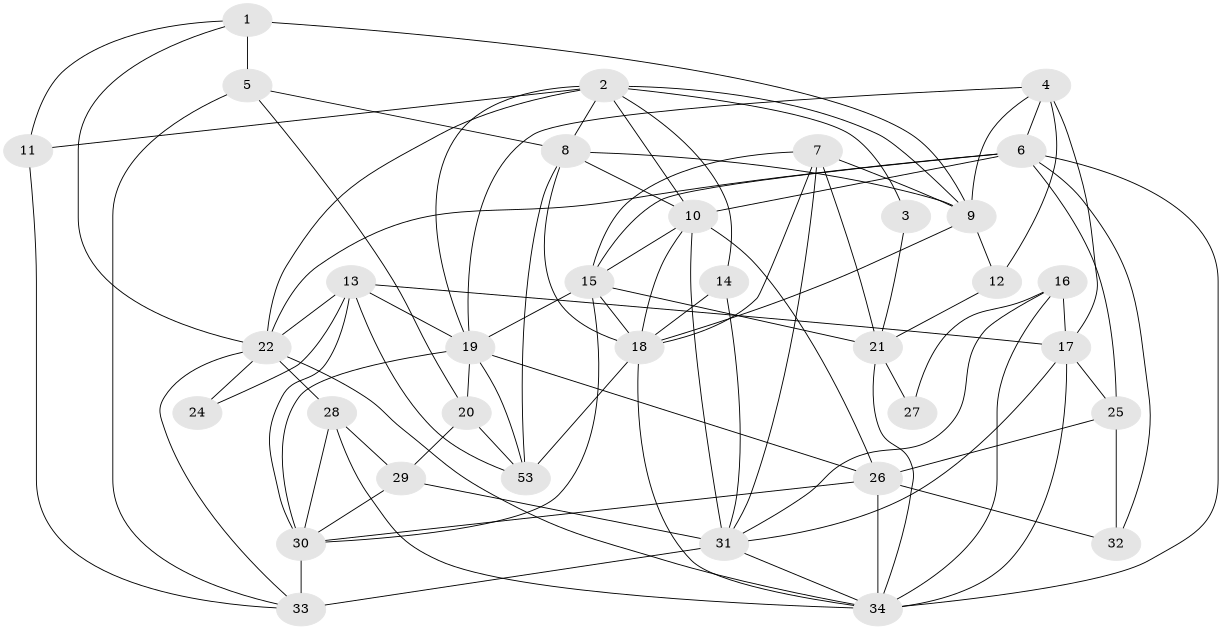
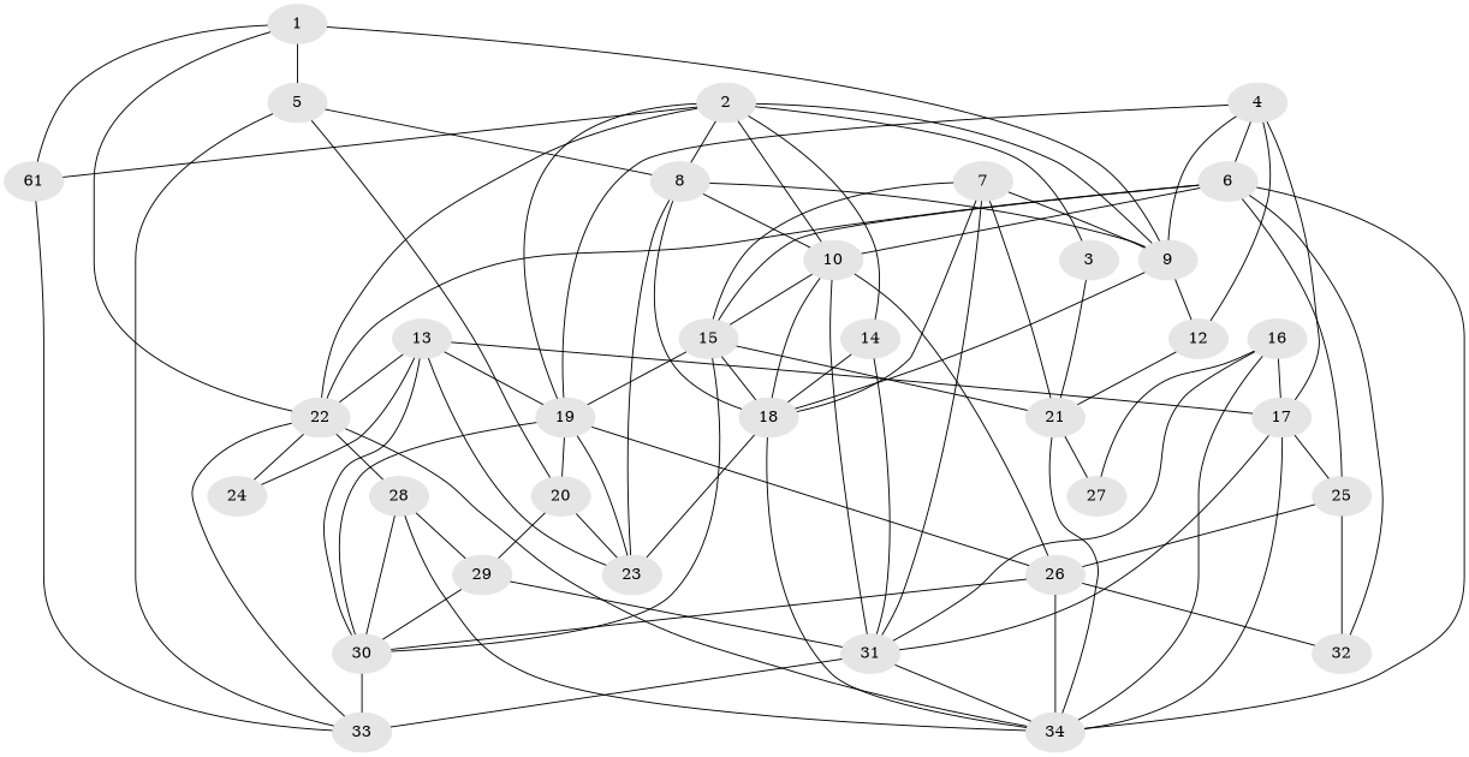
  graph {
    node [color=gray90 style=filled]
    edge [weight=1.0]
    1
    5
    9
-   11
+   11 [label=61]
    22
    8
    20
    33
    12
    18
    24
    34
    28
    2
    3
    10
    14
    19
    21
-   23 [label=53]
+   23
    15
    31
    26
    30
    27
    4
    6
    17
    25
    32
    29
    7
    13
    16
    1 -- 5
    1 -- 9 [weight=2.0]
    1 -- 11
    1 -- 22
    5 -- 8
    5 -- 20
    5 -- 33 [weight=2.0]
    9 -- 12
    9 -- 18
    11 -- 33
    22 -- 33
    22 -- 24
    22 -- 34 [weight=2.0]
    22 -- 28 [weight=2.0]
    8 -- 9
    8 -- 18
    8 -- 10
    8 -- 23
    20 -- 23
    20 -- 29
    12 -- 21
    18 -- 34
    18 -- 23 [weight=2.0]
    28 -- 34 [weight=3.0]
    28 -- 30
    28 -- 29
    2 -- 9
    2 -- 11
    2 -- 22
    2 -- 8
    2 -- 3
    2 -- 10
    2 -- 14
    2 -- 19
    3 -- 21
    10 -- 18
    10 -- 15
    10 -- 31 [weight=2.0]
    10 -- 26
    14 -- 18
    14 -- 31
    19 -- 20
    19 -- 23
    19 -- 26
    19 -- 30
    21 -- 34
    21 -- 27 [weight=3.0]
    15 -- 18
    15 -- 19
    15 -- 21 [weight=2.0]
    15 -- 30
    31 -- 33 [weight=3.0]
    31 -- 34
    26 -- 34
    26 -- 30
    26 -- 32
    30 -- 33 [weight=2.0]
    4 -- 9
    4 -- 12
    4 -- 19
    4 -- 6
    4 -- 17 [weight=2.0]
    6 -- 22
    6 -- 34
    6 -- 10
    6 -- 15 [weight=2.0]
    6 -- 25
    6 -- 32
    17 -- 34 [weight=3.0]
    17 -- 31
    17 -- 25 [weight=2.0]
    25 -- 26
    25 -- 32
    29 -- 31
    29 -- 30
    7 -- 9 [weight=2.0]
    7 -- 18
    7 -- 21 [weight=2.0]
    7 -- 15
    7 -- 31
    13 -- 22
    13 -- 24 [weight=2.0]
    13 -- 19
    13 -- 23
    13 -- 30
    13 -- 17
    16 -- 34 [weight=2.0]
    16 -- 31
    16 -- 27
    16 -- 17
  }
